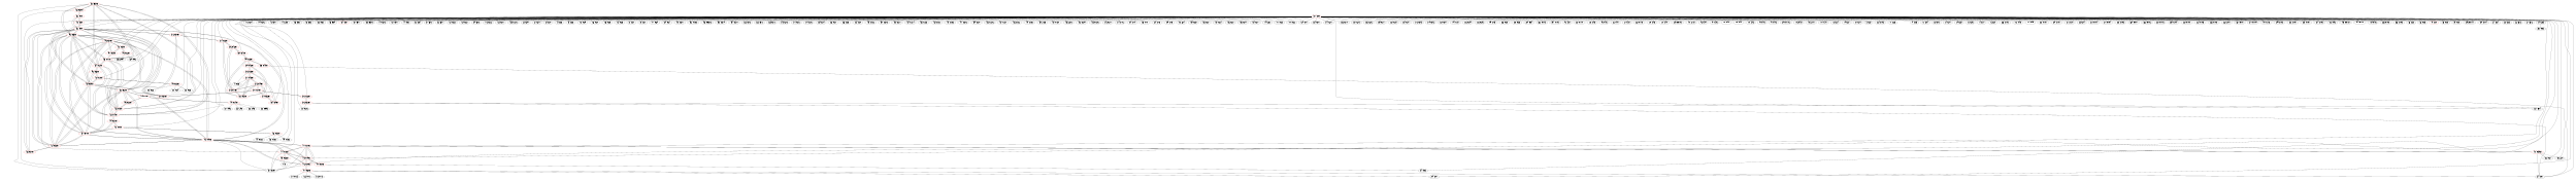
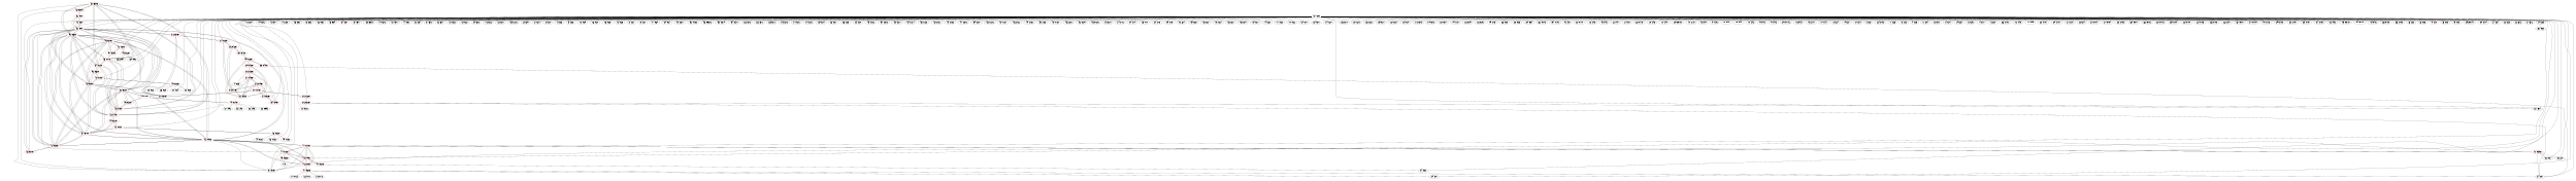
  graph {
    n1 [color=red label="(462) R35_T2"]
    n2 [color=red label="(463) R52_T1"]
    n3 [label="(461) T22_T1"]
    n4 [color=red label="(482) T14_T1"]
    n5 [color=red label="(483) T15_T1"]
    n6 [color=red label="(485) T17_T1"]
    n7 [color=red label="(484) T16_T1"]
    n8 [color=red label="(498) R35_T1"]
    n9 [color=red label="(468) D1_T"]
    n10 [color=red label="(494) R31_T1"]
    n11 [color=red label="(495) R32_T1"]
    n12 [color=red label="(497) R34_T1"]
    n13 [color=red label="(496) R33_T1"]
    n14 [color=red label="(464) R58_T1"]
    n15 [color=red label="(466) D2_T"]
    n16 [color=red label="(473) R40_T2"]
    n17 [color=red label="(487) R27_T1"]
    n18 [color=red label="(488) R28_T1"]
    n19 [color=red label="(489) R29_T1"]
    n20 [color=red label="(493) R30_T1"]
    n21 [color=red label="(467) C8_T"]
    n22 [color=red label="(478) T10_T1"]
    n23 [color=red label="(479) T11_T1"]
    n24 [color=red label="(481) T13_T1"]
    n25 [color=red label="(480) T12_T1"]
    n26 [color=red label="(465) R57_T1"]
    n27 [color=red label="(507) R51_P1"]
    n28 [color=red label="(516) R50_P1"]
    n29 [color=red label="(474) T18_T2"]
    n30 [color=red label="(475) T19_T2"]
    n31 [color=red label="(476) T20_T2"]
    n32 [color=red label="(477) T21_T2"]
    n33 [color=red label="(501) T27_P1"]
    n34 [color=red label="(514) T26_P1"]
    n35 [color=red label="(469) R36_T2"]
    n36 [color=red label="(470) R37_T2"]
    n37 [color=red label="(471) R38_T2"]
    n38 [color=red label="(472) R39_T2"]
    n39 [color=red label="(486) R23_T1"]
    n40 [color=red label="(491) R24_T1"]
    n41 [color=red label="(490) R25_T1"]
    n42 [color=red label="(492) R26_T1"]
    n43 [color=red label="(513) R49_P1"]
    n44 [color=red label="(502) T28_P1"]
    n45 [color=red label="(510) R53_P1"]
    n46 [color=red label="(515) R47_P1"]
    n47 [color=red label="(506) R46_P1"]
    n48 [label="(0) F1"]
    n49 [label="(54) U303"]
    n50 [label="(186) U702"]
    n51 [label="(219) C707"]
    n52 [label="(218) R715"]
    n53 [label="(217) R723"]
    n54 [label="(34) U201"]
    n55 [label="(168) D611"]
    n56 [label="(152) J601"]
    n57 [label="(444) R1312"]
    n58 [label="(428) U1302"]
    n59 [label="(449) U1303"]
    n60 [label="(316) C903"]
    n61 [label="(318) FB903"]
    n62 [label="(317) D906"]
    n63 [label="(337) J902"]
    n64 [label="(272) U804"]
    n65 [label="(281) Q808"]
    n66 [label="(273) R816"]
+   n67 [label="(285) R820"]
    n68 [label="(329) R908"]
    n69 [label="(335) JP904"]
    n70 [color=red label="(499) T23_P1"]
    n71 [color=red label="(509) R48_P1"]
    n72 [color=red label="(512) R43_P1"]
    n73 [color=red label="(500) T24_P1"]
    n74 [color=red label="(505) R44_P1"]
    n75 [color=red label="(503) T25_P1"]
    n76 [color=red label="(511) R45_P1"]
    n77 [color=red label="(504) T29_P1"]
    n78 [label="(41) R203"]
    n79 [color=red label="(508) R52_P1"]
    n80 [label="(227) R808"]
    n81 [label="(231) Q804"]
    n82 [color=red label="(517) GND"]
    n83 [label="(178) D604"]
    n84 [label="(179) D606"]
    n85 [label="(48) U301"]
    n86 [label="(142) J502"]
    n87 [label="(133) C502"]
    n88 [label="(52) C303"]
    n89 [label="(163) D602"]
    n90 [label="(53) R309"]
    n91 [color=red label="(134) C501"]
    n92 [label="(137) R501"]
    n93 [label="(135) FB502"]
    n94 [label="(140) C503"]
    n95 [label="(131) U501"]
    n96 [label="(44) U302"]
    n97 [label="(58) C304"]
    n98 [label="(57) C302"]
    n99 [label="(56) C301"]
    n100 [label="(161) D632"]
    n101 [label="(160) D631"]
    n102 [label="(59) C305"]
    n103 [label="(176) D626"]
    n104 [label="(162) D601"]
    n105 [label="(435) C1315"]
    n106 [label="(62) C309"]
    n107 [label="(61) C310"]
    n108 [label="(60) C307"]
    n109 [label="(42) C306"]
    n110 [label="(43) C308"]
    n111 [label="(167) D609"]
    n112 [label="(166) D607"]
    n113 [label="(165) D605"]
    n114 [label="(164) D603"]
    n115 [label="(81) C317"]
    n116 [label="(80) C311"]
    n117 [label="(177) D629"]
    n118 [label="(169) D614"]
    n119 [label="(457) C1301"]
    n120 [label="(456) U1305"]
    n121 [label="(458) FB1303"]
    n122 [label="(455) C1319"]
    n123 [label="(454) C1310"]
    n124 [label="(266) U803"]
    n125 [label="(268) D812"]
    n126 [label="(265) R812"]
    n127 [label="(245) C805"]
    n128 [label="(271) R813"]
    n129 [label="(270) C808"]
    n130 [label="(269) C804"]
    n131 [label="(262) D811"]
    n132 [label="(263) C803"]
    n133 [label="(264) C807"]
    n134 [label="(445) C1318"]
    n135 [label="(450) C1305"]
    n136 [label="(425) C1311"]
    n137 [label="(434) C1314"]
    n138 [label="(433) C1313"]
    n139 [label="(432) C1312"]
    n140 [label="(442) C1303"]
    n141 [label="(441) C1308"]
    n142 [label="(439) C1307"]
    n143 [label="(438) C1306"]
    n144 [label="(437) C1317"]
    n145 [label="(436) C1316"]
    n146 [label="(440) C1302"]
    n147 [label="(430) J1303"]
    n148 [label="(451) U1301"]
    n149 [label="(453) J1302"]
    n150 [label="(426) C1309"]
    n151 [label="(423) R1303"]
    n152 [label="(246) R810"]
    n153 [label="(214) C706"]
    n154 [label="(204) C704"]
    n155 [label="(185) U701"]
    n156 [label="(224) C708"]
    n157 [label="(209) C705"]
    n158 [label="(151) J604"]
    n159 [label="(159) D630"]
    n160 [label="(158) D627"]
    n161 [label="(157) D624"]
    n162 [label="(156) D621"]
    n163 [label="(155) D619"]
    n164 [label="(154) D617"]
    n165 [label="(149) J602"]
    n166 [label="(171) D615"]
    n167 [label="(170) D618"]
    n168 [label="(189) C701"]
    n169 [label="(234) Q801"]
    n170 [label="(244) C801"]
    n171 [label="(240) J805"]
    n172 [label="(256) D810"]
    n173 [label="(257) C802"]
    n174 [label="(258) C806"]
    n175 [label="(259) R811"]
    n176 [label="(260) U802"]
    n177 [label="(254) U801"]
    n178 [label="(278) Q805"]
    n179 [label="(279) Q806"]
    n180 [label="(280) Q807"]
    n181 [label="(194) C702"]
    n182 [label="(226) D809"]
    n183 [label="(228) R805"]
    n184 [label="(199) C703"]
    n185 [label="(233) Q802"]
    n186 [label="(230) R806"]
    n187 [label="(229) R804"]
    n188 [label="(388) D1105"]
    n189 [label="(394) U1102"]
    n190 [label="(93) J402"]
    n191 [label="(387) D1107"]
    n192 [label="(122) C408"]
    n193 [label="(95) U403"]
    n194 [label="(86) U401"]
    n195 [label="(87) C402"]
    n196 [label="(382) D1102"]
    n197 [label="(120) C406"]
    n198 [label="(121) C407"]
    n199 [label="(392) FB1102"]
    n200 [label="(401) J1102"]
    n201 [label="(96) C409"]
    n202 [label="(97) C405"]
    n203 [label="(110) R410"]
    n204 [label="(100) D404"]
    n205 [label="(101) J403"]
    n206 [label="(90) D402"]
    n207 [label="(91) D403"]
    n208 [label="(390) D1106"]
    n209 [label="(106) R402"]
    n210 [label="(403) J1101"]
    n211 [label="(107) C401"]
    n212 [label="(18) C224"]
    n213 [label="(19) C227"]
    n214 [label="(20) C210"]
    n215 [label="(8) C231"]
    n216 [label="(384) C1103"]
    n217 [label="(17) C223"]
+   n218 [label="(15) C218"]
    n219 [label="(9) C203"]
    n220 [label="(12) C214"]
    n221 [label="(23) X202"]
    n222 [label="(24) C207"]
    n223 [label="(29) C230"]
    n224 [label="(13) C205"]
    n225 [label="(14) C217"]
    n226 [label="(16) C221"]
    n227 [label="(383) C1102"]
    n228 [label="(113) U402"]
    n229 [label="(111) R409"]
    n230 [label="(378) U1101"]
    n231 [label="(379) C1101"]
    n232 [label="(31) SW201"]
    n233 [label="(33) C204"]
    n234 [label="(372) R1014"]
    n235 [label="(371) R1004"]
    n236 [label="(373) C1003"]
    n237 [label="(369) R1007"]
    n238 [label="(368) R1006"]
    n239 [label="(357) R1015"]
    n240 [label="(359) C1004"]
    n241 [label="(360) D1001"]
    n242 [label="(364) U1003"]
    n243 [label="(363) U1002"]
    n244 [label="(362) J1001"]
    n245 [label="(367) R1001"]
    n246 [label="(377) R1009"]
    n247 [label="(400) C1106"]
    n248 [label="(399) C1105"]
    n249 [label="(376) C1001"]
    n250 [label="(375) U1001"]
    n251 [label="(374) C1002"]
    n252 [label="(128) R408"]
    n253 [label="(405) TP1102"]
    n254 [label="(404) TP1101"]
    n255 [label="(129) R403"]
    n256 [label="(365) R1002"]
    n257 [label="(358) C1005"]
    n258 [label="(63) C312"]
    n259 [label="(36) D203"]
    n260 [color=red label="(40) C201"]
    n261 [label="(35) D202"]
    n262 [label="(39) U202"]
    n263 [label="(395) BT1141"]
    n264 [label="(397) C1104"]
    n265 [label="(64) C314"]
    n266 [label="(65) C315"]
    n267 [label="(66) C313"]
    n268 [label="(67) C316"]
    n269 [label="(232) Q803"]
    n1 -- n2
    n1 -- n3
    n1 -- n4
    n1 -- n5
    n1 -- n6
    n1 -- n7
    n1 -- n8
    n2 -- n1
    n2 -- n3
    n2 -- n9
    n4 -- n1
    n4 -- n5
    n4 -- n6
    n4 -- n7
    n4 -- n8
    n4 -- n10
    n5 -- n1
    n5 -- n4
    n5 -- n6
    n5 -- n7
    n5 -- n8
    n5 -- n11
    n6 -- n1
    n6 -- n4
    n6 -- n5
    n6 -- n7
    n6 -- n8
    n6 -- n12
    n7 -- n1
    n7 -- n4
    n7 -- n5
    n7 -- n6
    n7 -- n8
    n7 -- n13
    n8 -- n1
    n8 -- n4
    n8 -- n5
    n8 -- n6
    n8 -- n7
    n8 -- n14
    n8 -- n15
    n8 -- n16
    n8 -- n17
    n8 -- n18
    n8 -- n19
    n8 -- n20
    n9 -- n2
    n9 -- n15
    n9 -- n21
    n10 -- n4
    n10 -- n17
    n10 -- n22
    n11 -- n5
    n11 -- n18
    n11 -- n23
    n12 -- n6
    n12 -- n20
    n12 -- n24
    n13 -- n7
    n13 -- n19
    n13 -- n25
    n14 -- n8
    n14 -- n15
    n14 -- n16
    n14 -- n17
    n14 -- n18
    n14 -- n19
    n14 -- n20
    n14 -- n26
    n15 -- n8
    n15 -- n9
    n15 -- n14
    n15 -- n16
    n15 -- n17
    n15 -- n18
    n15 -- n19
    n15 -- n20
    n15 -- n21
    n15 -- n26
    n15 -- n27
    n15 -- n28
    n16 -- n3
    n16 -- n8
    n16 -- n14
    n16 -- n15
    n16 -- n17
    n16 -- n18
    n16 -- n19
    n16 -- n20
    n16 -- n29
    n16 -- n30
    n16 -- n31
    n16 -- n32
    n17 -- n8
    n17 -- n10
    n17 -- n14
    n17 -- n15
    n17 -- n16
    n17 -- n18
    n17 -- n19
    n17 -- n20
    n17 -- n22
    n18 -- n8
    n18 -- n11
    n18 -- n14
    n18 -- n15
    n18 -- n16
    n18 -- n17
    n18 -- n19
    n18 -- n20
    n18 -- n23
    n19 -- n8
    n19 -- n13
    n19 -- n14
    n19 -- n15
    n19 -- n16
    n19 -- n17
    n19 -- n18
    n19 -- n20
    n19 -- n25
    n20 -- n8
    n20 -- n12
    n20 -- n14
    n20 -- n15
    n20 -- n16
    n20 -- n17
    n20 -- n18
    n20 -- n19
    n20 -- n24
    n21 -- n9
    n21 -- n15
    n22 -- n10
    n22 -- n17
    n22 -- n39
    n23 -- n11
    n23 -- n18
    n23 -- n40
    n24 -- n12
    n24 -- n20
    n24 -- n42
    n25 -- n13
    n25 -- n19
    n25 -- n41
    n26 -- n14
    n26 -- n15
    n27 -- n15
    n27 -- n28
    n27 -- n33
    n28 -- n15
    n28 -- n27
    n28 -- n34
    n29 -- n3
    n29 -- n16
    n29 -- n30
    n29 -- n31
    n29 -- n32
    n29 -- n35
    n30 -- n3
    n30 -- n16
    n30 -- n29
    n30 -- n31
    n30 -- n32
    n30 -- n36
    n31 -- n3
    n31 -- n16
    n31 -- n29
    n31 -- n30
    n31 -- n32
    n31 -- n37
    n32 -- n3
    n32 -- n16
    n32 -- n29
    n32 -- n30
    n32 -- n31
    n32 -- n38
    n33 -- n27
    n33 -- n43
    n33 -- n44
    n33 -- n45
    n34 -- n28
    n34 -- n46
    n34 -- n47
    n35 -- n29
    n35 -- n48
    n36 -- n30
    n36 -- n49
    n37 -- n31
    n37 -- n50
    n37 -- n51
    n37 -- n52
    n37 -- n53
    n37 -- n54
    n38 -- n32
    n38 -- n54
    n38 -- n55
    n38 -- n56
    n39 -- n22
    n39 -- n57
    n39 -- n58
    n39 -- n59
    n40 -- n23
    n40 -- n60
    n40 -- n61
    n40 -- n62
    n40 -- n63
    n41 -- n25
    n41 -- n64
    n41 -- n65
    n41 -- n66
+   n41 -- n67
    n42 -- n24
    n42 -- n68
    n42 -- n69
    n43 -- n33
    n43 -- n45
    n43 -- n46
    n43 -- n72
    n43 -- n76
    n44 -- n33
    n44 -- n79
    n45 -- n33
    n45 -- n43
    n45 -- n77
    n46 -- n34
    n46 -- n43
    n46 -- n47
    n46 -- n72
    n46 -- n76
    n47 -- n34
    n47 -- n46
    n47 -- n73
    n70 -- n71
    n70 -- n72
    n70 -- n73
    n70 -- n74
    n71 -- n70
    n71 -- n72
    n71 -- n75
    n72 -- n43
    n72 -- n46
    n72 -- n70
    n72 -- n71
    n72 -- n76
    n73 -- n47
    n73 -- n70
    n74 -- n54
    n74 -- n70
    n75 -- n71
    n75 -- n76
    n75 -- n77
    n75 -- n78
    n76 -- n43
    n76 -- n46
    n76 -- n72
    n76 -- n75
    n76 -- n78
    n77 -- n45
    n77 -- n75
    n79 -- n44
    n79 -- n54
    n79 -- n80
    n79 -- n81
    n82 -- n3
    n82 -- n4
    n82 -- n5
    n82 -- n6
    n82 -- n7
    n82 -- n15
    n82 -- n21
    n82 -- n22
    n82 -- n23
    n82 -- n24
    n82 -- n25
    n82 -- n26
    n82 -- n29
    n82 -- n30
    n82 -- n31
    n82 -- n32
    n82 -- n34
    n82 -- n44
    n82 -- n49
    n82 -- n51
    n82 -- n54
    n82 -- n55
    n82 -- n56
    n82 -- n58
    n82 -- n59
    n82 -- n64
    n82 -- n65
    n82 -- n73
    n82 -- n77
    n82 -- n80
    n82 -- n81
    n82 -- n83
    n82 -- n84
    n82 -- n85
    n82 -- n86
    n82 -- n87
    n82 -- n88
    n82 -- n89
    n82 -- n90
    n82 -- n91
    n82 -- n92
    n82 -- n93
    n82 -- n94
    n82 -- n95
    n82 -- n96
    n82 -- n97
    n82 -- n98
    n82 -- n99
    n82 -- n100
    n82 -- n101
    n82 -- n102
    n82 -- n103
    n82 -- n104
    n82 -- n105
    n82 -- n106
    n82 -- n107
    n82 -- n108
    n82 -- n109
    n82 -- n110
    n82 -- n111
    n82 -- n112
    n82 -- n113
    n82 -- n114
    n82 -- n115
    n82 -- n116
    n82 -- n117
    n82 -- n118
    n82 -- n119
    n82 -- n120
    n82 -- n121
    n82 -- n122
    n82 -- n123
    n82 -- n124
    n82 -- n125
    n82 -- n126
    n82 -- n127
    n82 -- n128
    n82 -- n129
    n82 -- n130
    n82 -- n131
    n82 -- n132
    n82 -- n133
    n82 -- n134
    n82 -- n135
    n82 -- n136
    n82 -- n137
    n82 -- n138
    n82 -- n139
    n82 -- n140
    n82 -- n141
    n82 -- n142
    n82 -- n143
    n82 -- n144
    n82 -- n145
    n82 -- n146
    n82 -- n147
    n82 -- n148
    n82 -- n149
    n82 -- n150
    n82 -- n151
    n82 -- n152
    n82 -- n153
    n82 -- n154
    n82 -- n155
    n82 -- n156
    n82 -- n157
    n82 -- n158
    n82 -- n159
    n82 -- n160
    n82 -- n161
    n82 -- n162
    n82 -- n163
    n82 -- n164
    n82 -- n165
    n82 -- n166
    n82 -- n167
    n82 -- n168
    n82 -- n169
    n82 -- n170
    n82 -- n171
    n82 -- n172
    n82 -- n173
    n82 -- n174
    n82 -- n175
    n82 -- n176
    n82 -- n177
    n82 -- n178
    n82 -- n179
    n82 -- n180
    n82 -- n181
    n82 -- n182
    n82 -- n183
    n82 -- n184
    n82 -- n185
    n82 -- n186
    n82 -- n187
    n82 -- n188
    n82 -- n189
    n82 -- n190
    n82 -- n191
    n82 -- n192
    n82 -- n193
    n82 -- n194
    n82 -- n195
    n82 -- n196
    n82 -- n197
    n82 -- n198
    n82 -- n199
    n82 -- n200
    n82 -- n201
    n82 -- n202
    n82 -- n203
    n82 -- n204
    n82 -- n205
    n82 -- n206
    n82 -- n207
    n82 -- n208
    n82 -- n209
    n82 -- n210
    n82 -- n211
    n82 -- n212
    n82 -- n213
    n82 -- n214
    n82 -- n215
    n82 -- n216
    n82 -- n217
+   n82 -- n218
    n82 -- n219
    n82 -- n220
    n82 -- n221
    n82 -- n222
    n82 -- n223
    n82 -- n224
    n82 -- n225
    n82 -- n226
    n82 -- n227
    n82 -- n228
    n82 -- n229
    n82 -- n230
    n82 -- n231
    n82 -- n232
    n82 -- n233
    n82 -- n234
    n82 -- n235
    n82 -- n236
    n82 -- n237
    n82 -- n238
    n82 -- n239
    n82 -- n240
    n82 -- n241
    n82 -- n242
    n82 -- n243
    n82 -- n244
    n82 -- n245
    n82 -- n246
    n82 -- n247
    n82 -- n248
    n82 -- n249
    n82 -- n250
    n82 -- n251
    n82 -- n252
    n82 -- n253
    n82 -- n254
    n82 -- n255
    n82 -- n256
    n82 -- n257
    n82 -- n258
    n82 -- n259
    n82 -- n260
    n82 -- n261
    n82 -- n262
    n82 -- n263
    n82 -- n264
    n82 -- n265
    n82 -- n266
    n82 -- n267
    n82 -- n268
    n171 -- n269
  }
